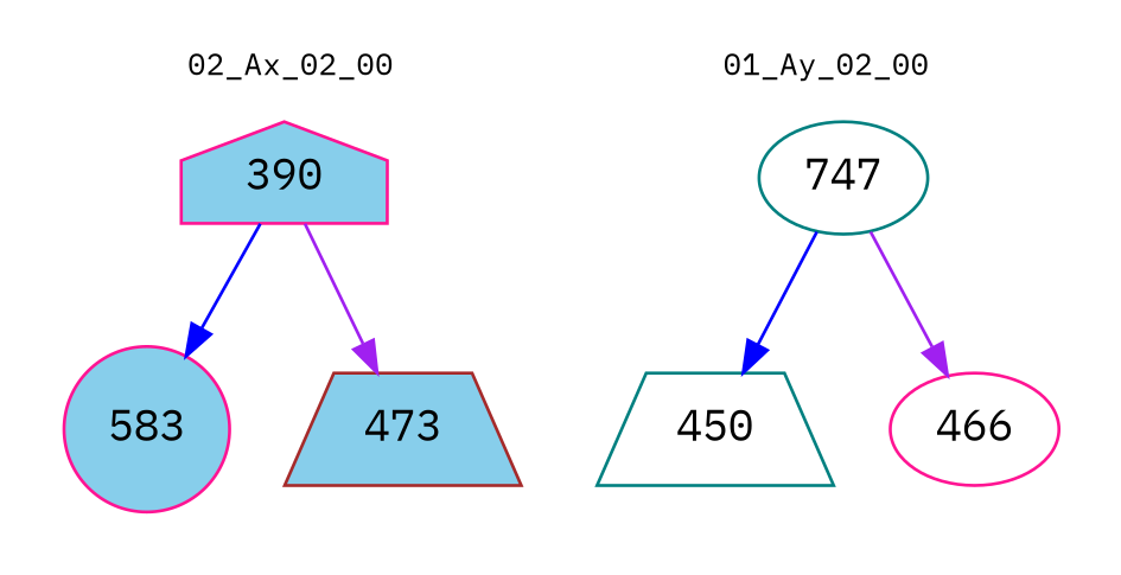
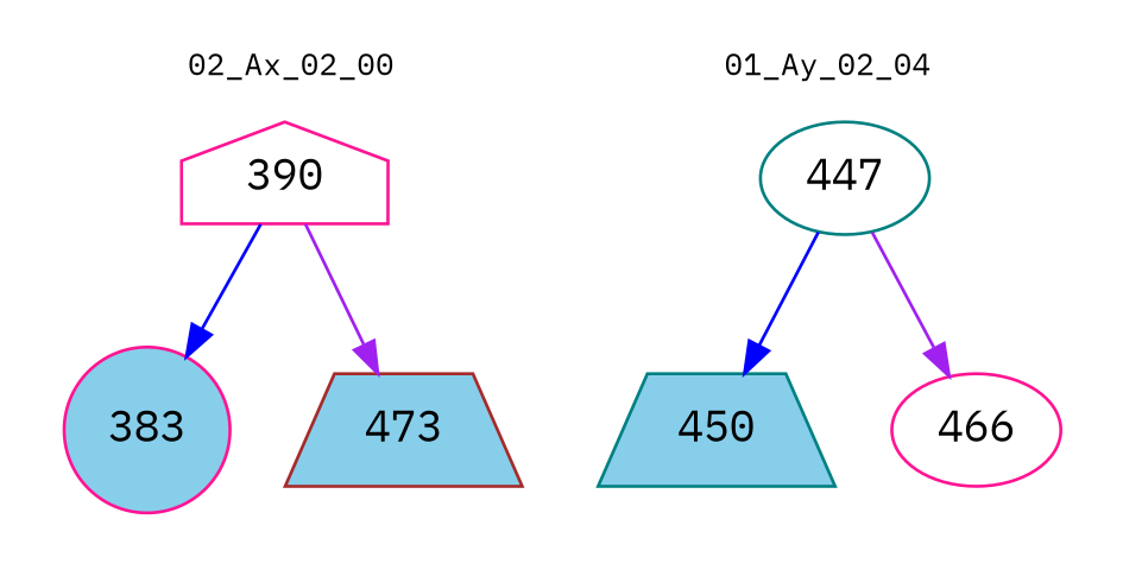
  digraph {
    fontname="IBM Plex Mono"
    node [color=deeppink fillcolor=skyblue fontname="IBM Plex Mono" shape=trapezium style=filled]
    edge [color=blue fontname="IBM Plex Mono"]
-   n1 [label=390 shape=house]
-   n2 [label=583 shape=circle]
+   n1 [fillcolor=white label=390 shape=house]
+   n2 [label=383 shape=circle]
    n3 [color=brown label=473]
-   n4 [color=teal fillcolor=white label=747 shape=ellipse]
-   n5 [color=teal fillcolor=white label=450]
+   n4 [color=teal fillcolor=white label=447 shape=ellipse]
+   n5 [color=teal label=450]
    n6 [fillcolor=white label=466 shape=ellipse]
    subgraph cluster_1 {
      color=white
      fontsize=10
      label="02_Ax_02_00"
      n1
      n2
      n3
    }
    subgraph cluster_2 {
      color=white
      fontsize=10
-     label="01_Ay_02_00"
+     label="01_Ay_02_04"
      n4
      n5
      n6
    }
    n1 -> n2
    n1 -> n3 [color=purple]
    n4 -> n5
    n4 -> n6 [color=purple]
  }
